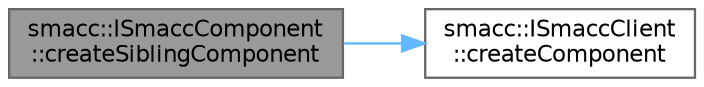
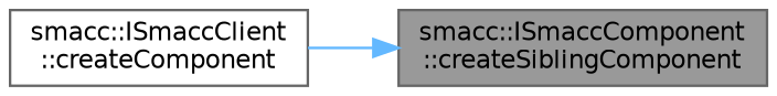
  digraph {
    rankdir=LR
    node [fontname=Helvetica fontsize=10 shape=box style=filled]
    n1 [color=gray40 fillcolor=grey60 fontcolor=black height=0.2 label="smacc::ISmaccComponent\l::createSiblingComponent" width=0.4]
    n2 [color=grey40 fillcolor=white height=0.2 label="smacc::ISmaccClient\l::createComponent" width=0.4]
-   n1 -> n2 [color=steelblue1 fontname=Helvetica fontsize=10 labelfontname=Helvetica labelfontsize=10 style=solid]
+   n2 -> n1 [color=steelblue1 fontname=Helvetica fontsize=10 labelfontname=Helvetica labelfontsize=10 style=solid]
  }
